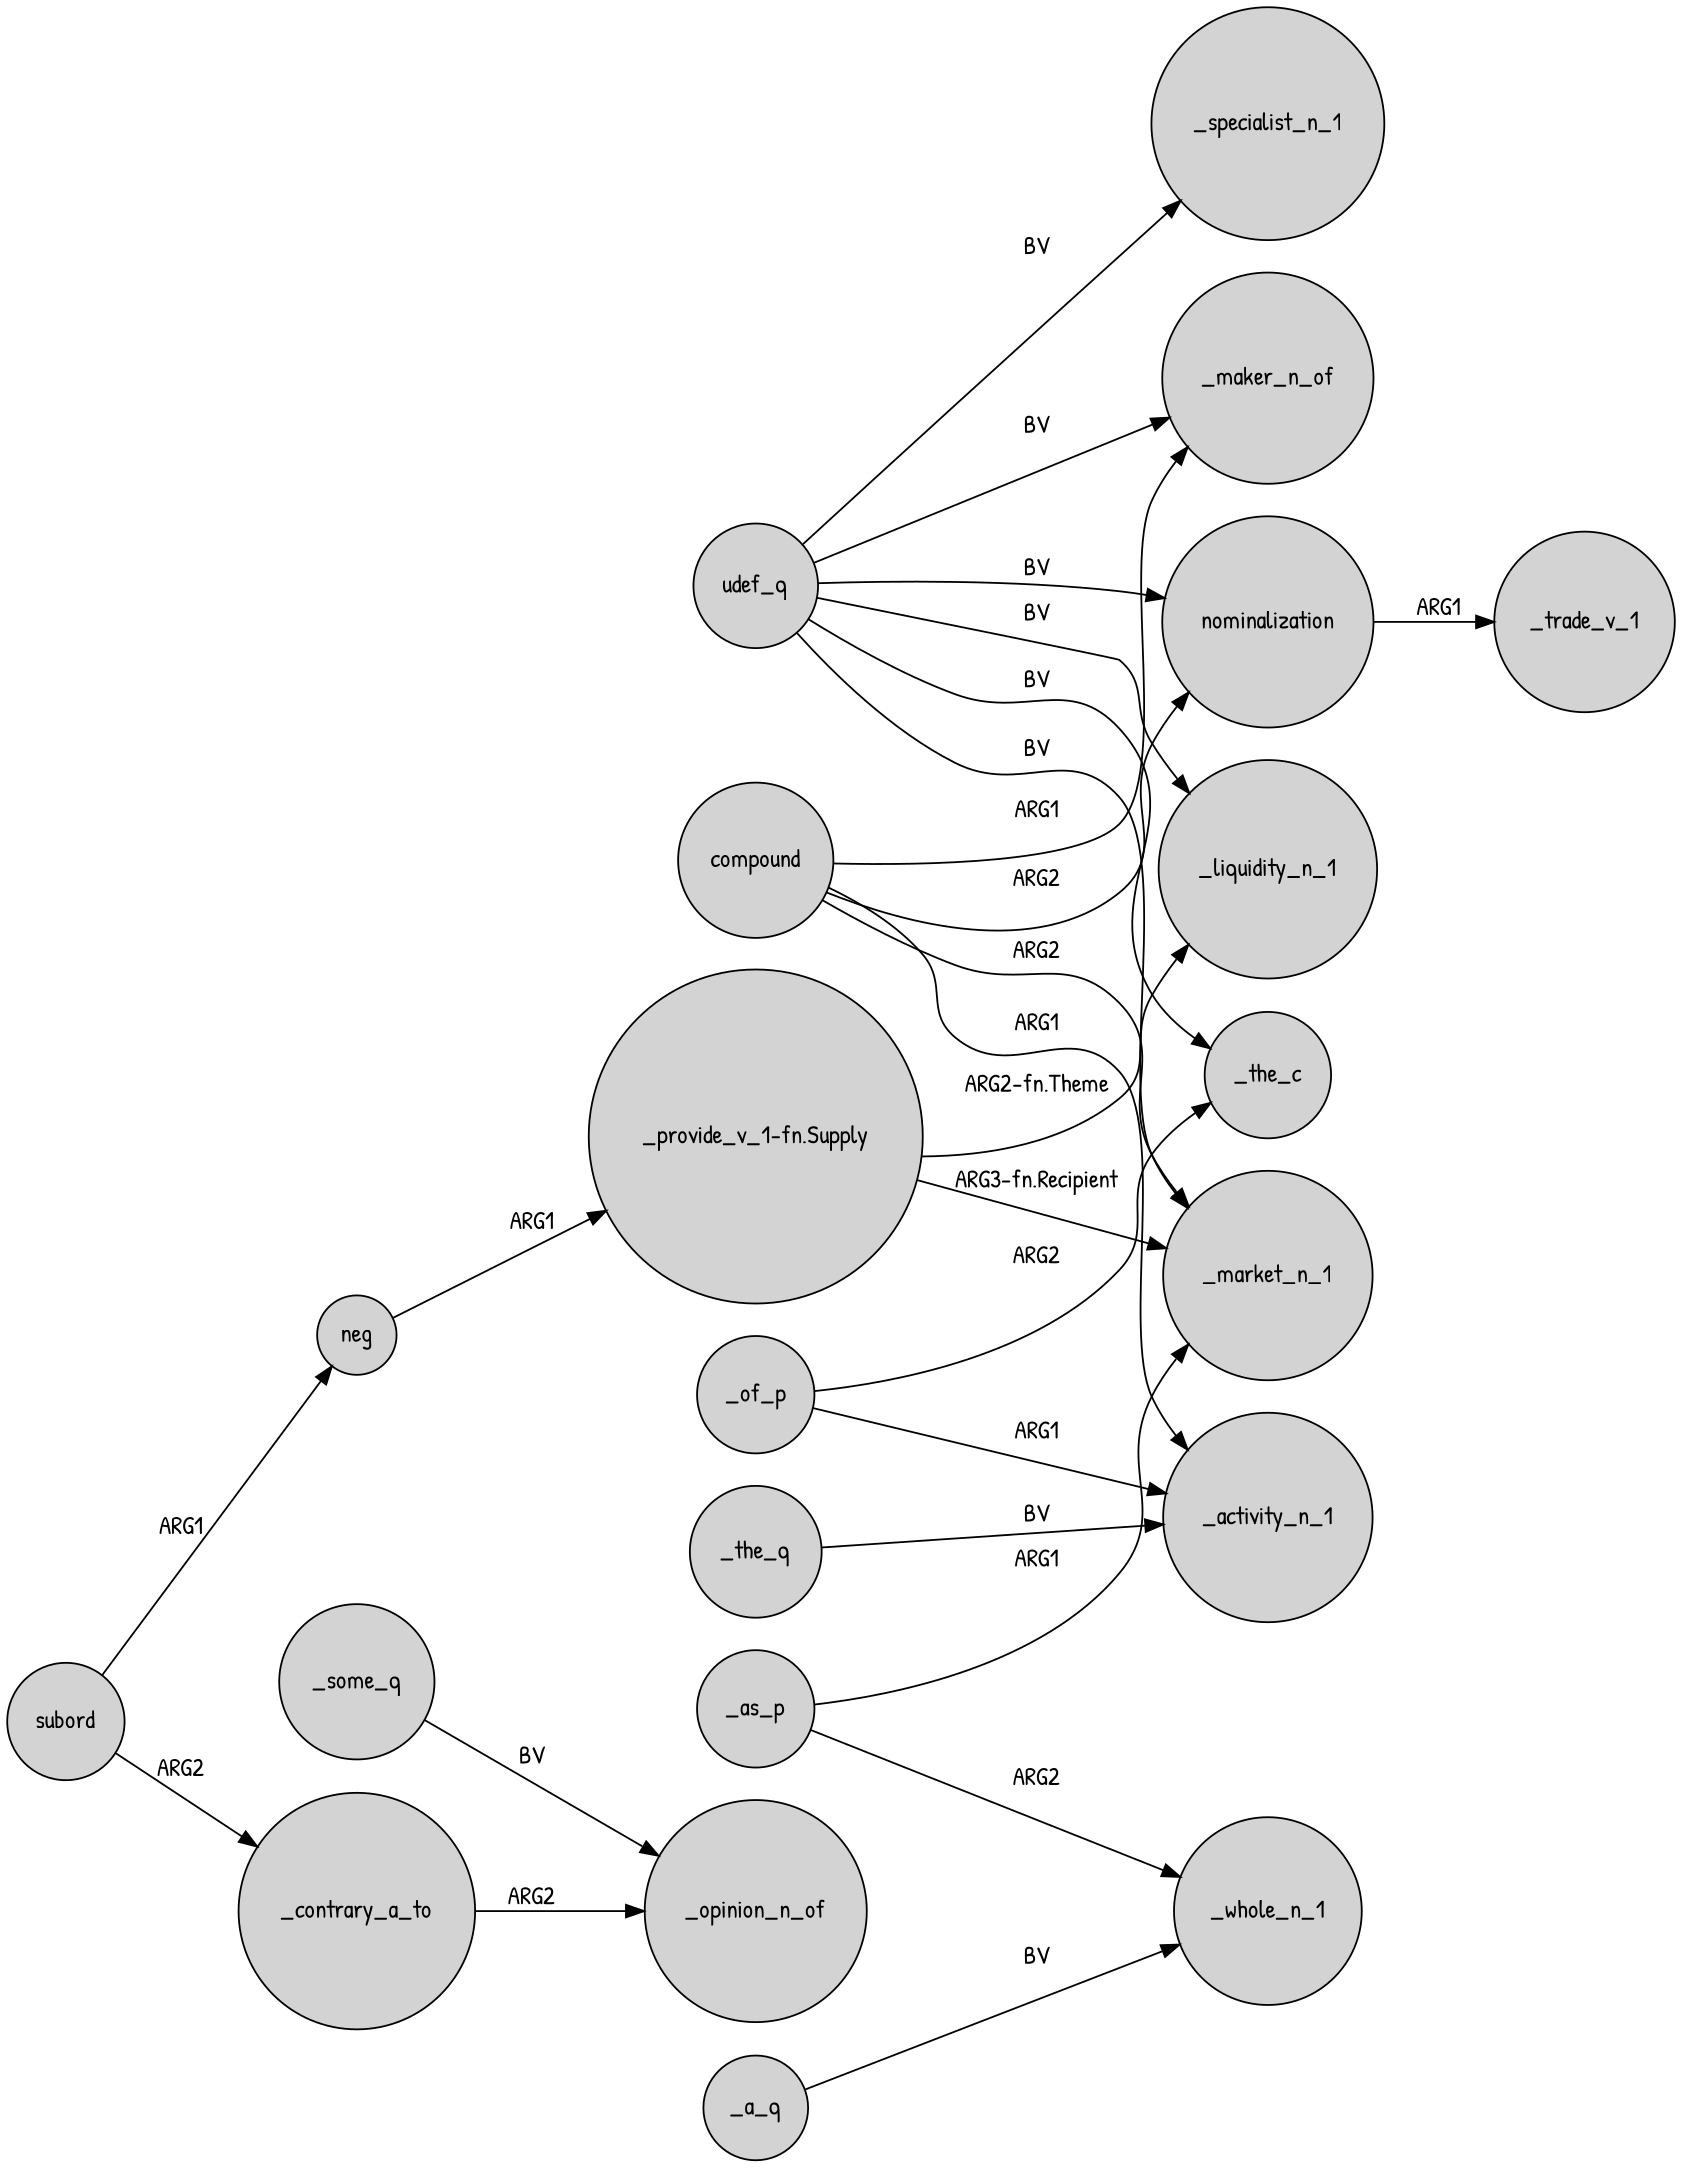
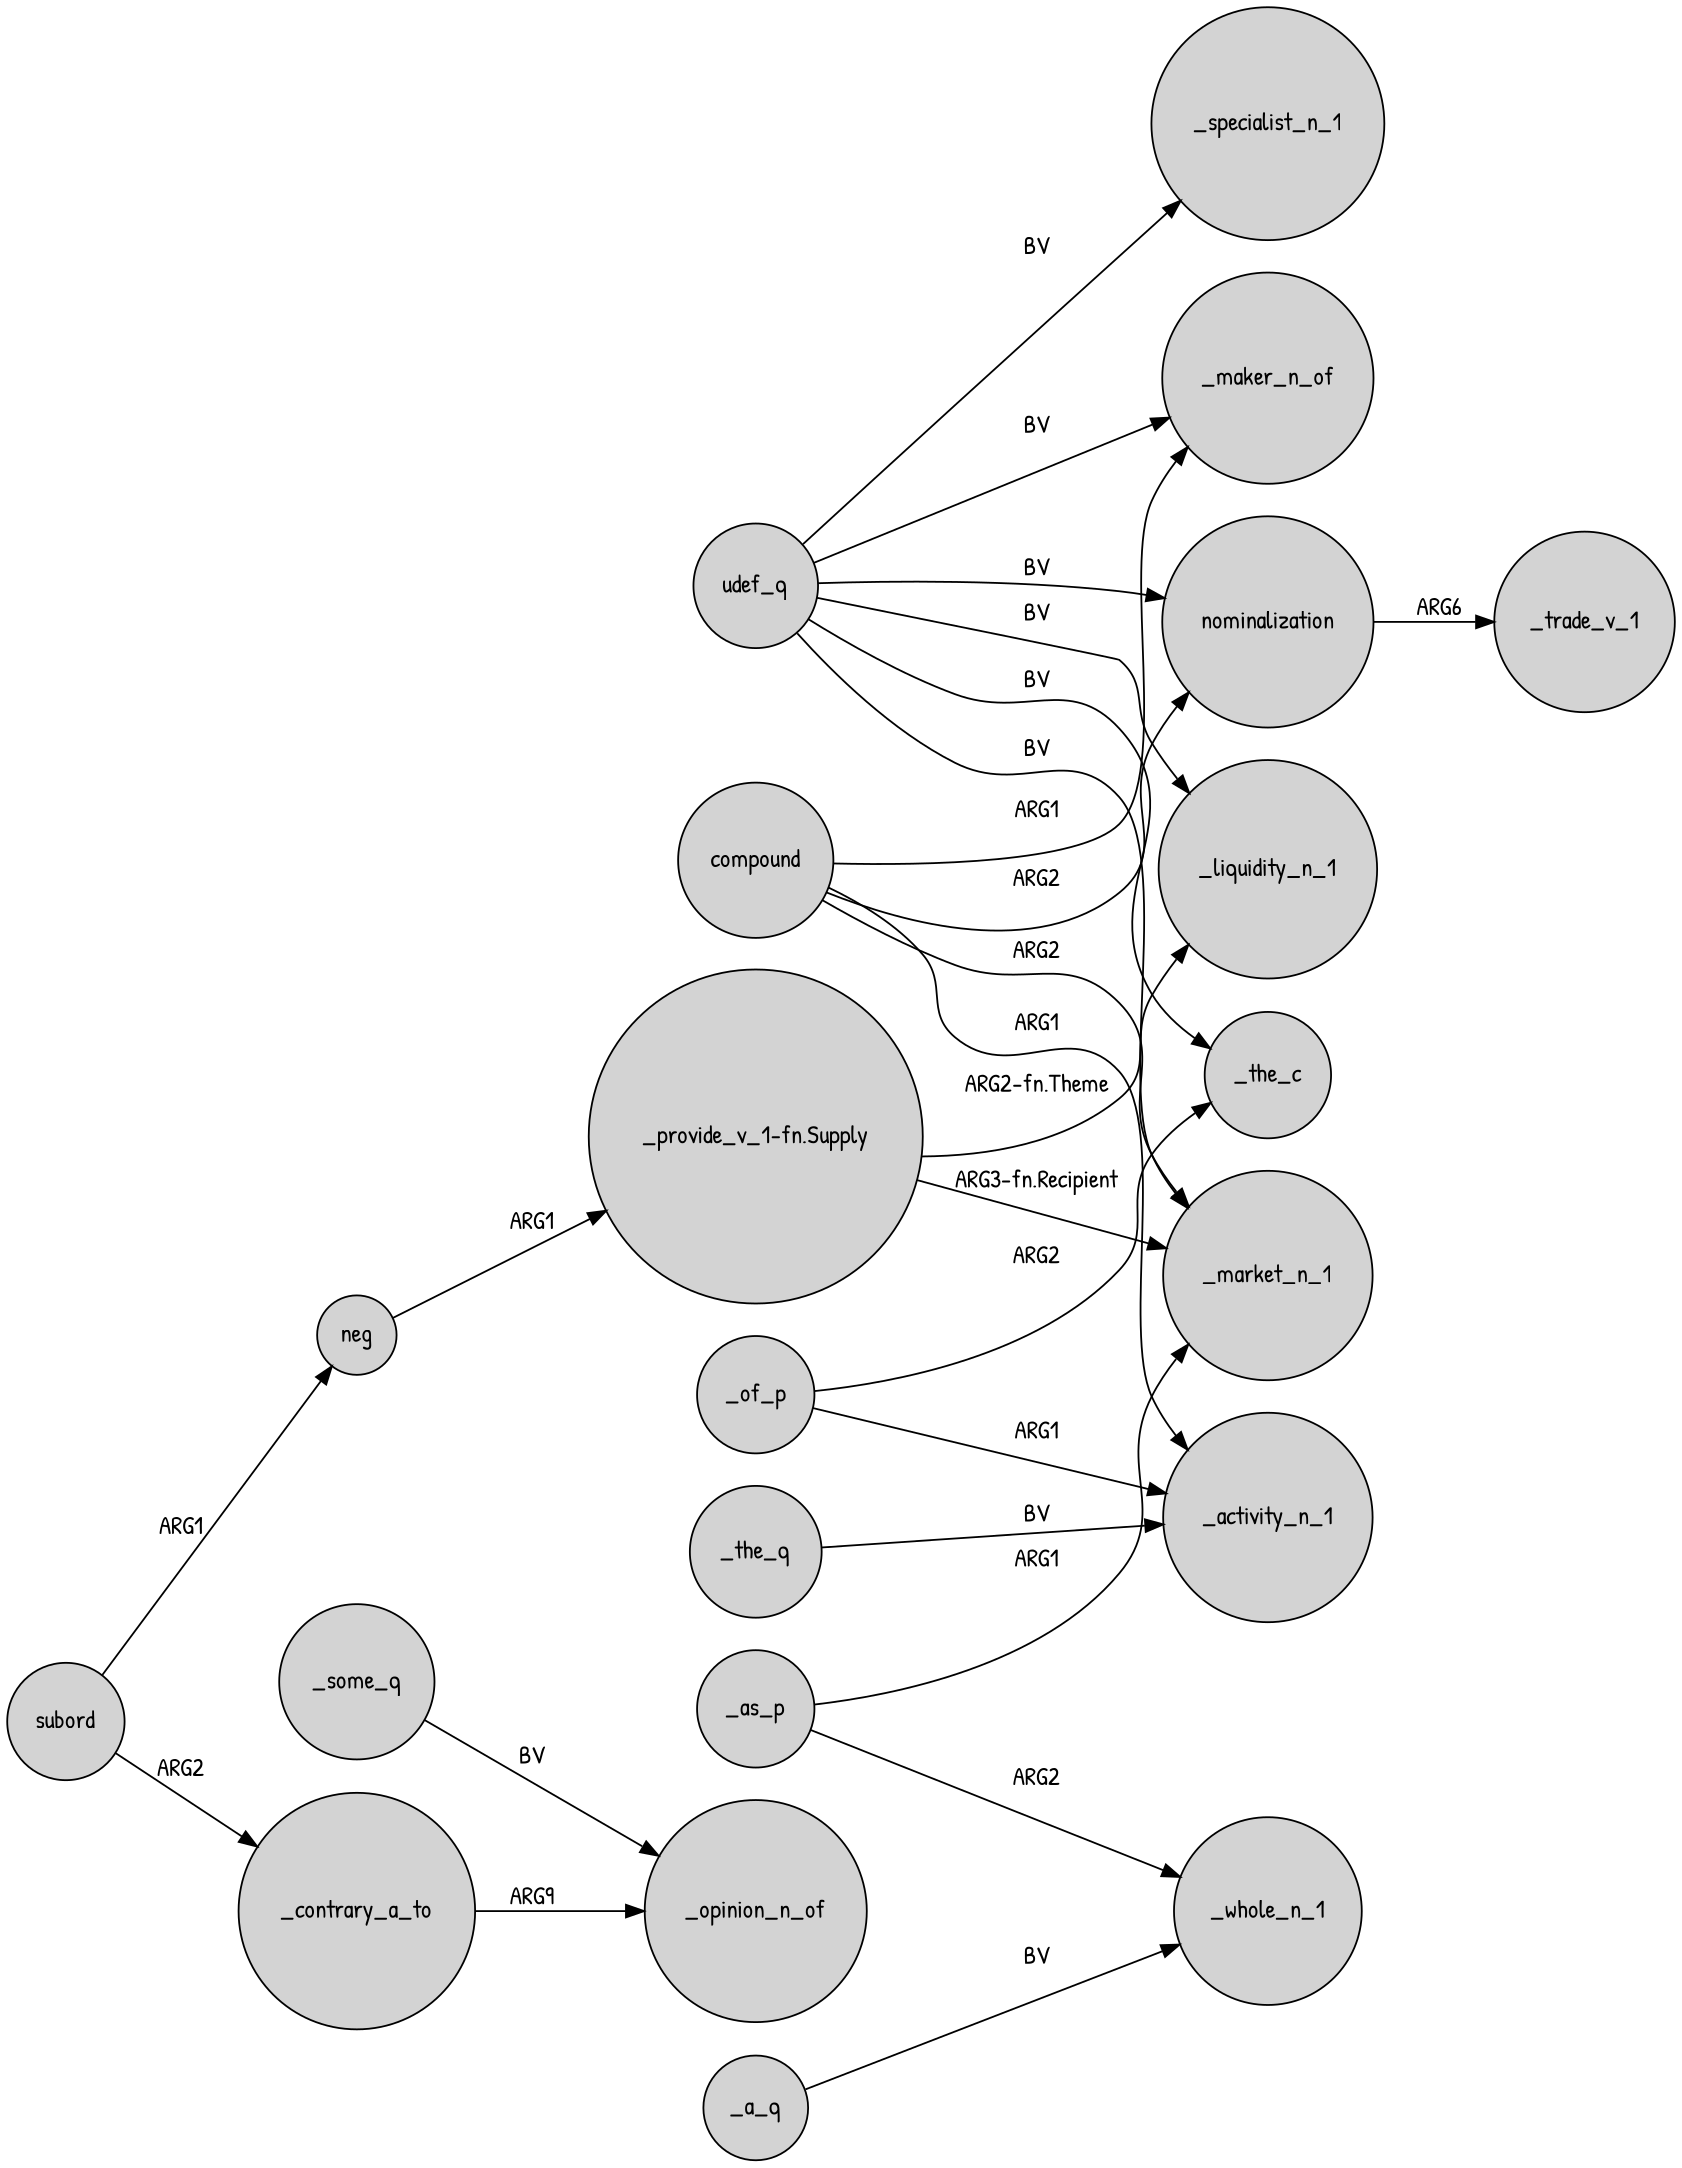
  digraph {
    fontname="Patrick Hand"
    rankdir=LR
    node [fontname="Patrick Hand" shape=circle style=filled]
    edge [fontname="Patrick Hand"]
    compound
    _market_n_1
    _maker_n_of
    nominalization
    _activity_n_1
    _trade_v_1
    udef_q
    _specialist_n_1
    n9 [label=_the_c]
    _liquidity_n_1
    "_provide_v_1-fn.Supply"
    _of_p
    _as_p
    _whole_n_1
    subord
    neg
    _contrary_a_to
    _opinion_n_of
    _a_q
    _the_q
    _some_q
    compound -> _market_n_1 [label=ARG2]
    compound -> _maker_n_of [label=ARG1]
    compound -> nominalization [label=ARG2]
    compound -> _activity_n_1 [label=ARG1]
-   nominalization -> _trade_v_1 [label=ARG1]
+   nominalization -> _trade_v_1 [label=ARG6]
    udef_q -> _market_n_1 [label=BV]
    udef_q -> _maker_n_of [label=BV]
    udef_q -> nominalization [label=BV]
    udef_q -> _specialist_n_1 [label=BV]
    udef_q -> n9 [label=BV]
    udef_q -> _liquidity_n_1 [label=BV]
    "_provide_v_1-fn.Supply" -> _market_n_1 [label="ARG3-fn.Recipient"]
    "_provide_v_1-fn.Supply" -> _liquidity_n_1 [label="ARG2-fn.Theme"]
    _of_p -> _activity_n_1 [label=ARG1]
    _of_p -> n9 [label=ARG2]
    _as_p -> _market_n_1 [label=ARG1]
    _as_p -> _whole_n_1 [label=ARG2]
    subord -> neg [label=ARG1]
    subord -> _contrary_a_to [label=ARG2]
    neg -> "_provide_v_1-fn.Supply" [label=ARG1]
-   _contrary_a_to -> _opinion_n_of [label=ARG2]
+   _contrary_a_to -> _opinion_n_of [label=ARG9]
    _a_q -> _whole_n_1 [label=BV]
    _the_q -> _activity_n_1 [label=BV]
    _some_q -> _opinion_n_of [label=BV]
  }
